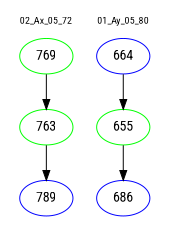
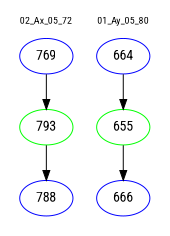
  digraph {
    fontname="Roboto Condensed"
    node [color=blue fontname="Roboto Condensed"]
    edge [color=black fontname="Roboto Condensed"]
-   n1 [color=green label=769]
-   n2 [color=green label=763]
-   n3 [label=789]
+   n1 [label=769]
+   n2 [color=green label=793]
+   n3 [label=788]
    n4 [label=664]
    n5 [color=green label=655]
-   n6 [label=686]
+   n6 [label=666]
    subgraph cluster_1 {
      color=white
      fontsize=10
      label="02_Ax_05_72"
      n1
      n2
      n3
    }
    subgraph cluster_2 {
      color=white
      fontsize=10
      label="01_Ay_05_80"
      n4
      n5
      n6
    }
    n1 -> n2
    n2 -> n3
    n4 -> n5
    n5 -> n6
  }
